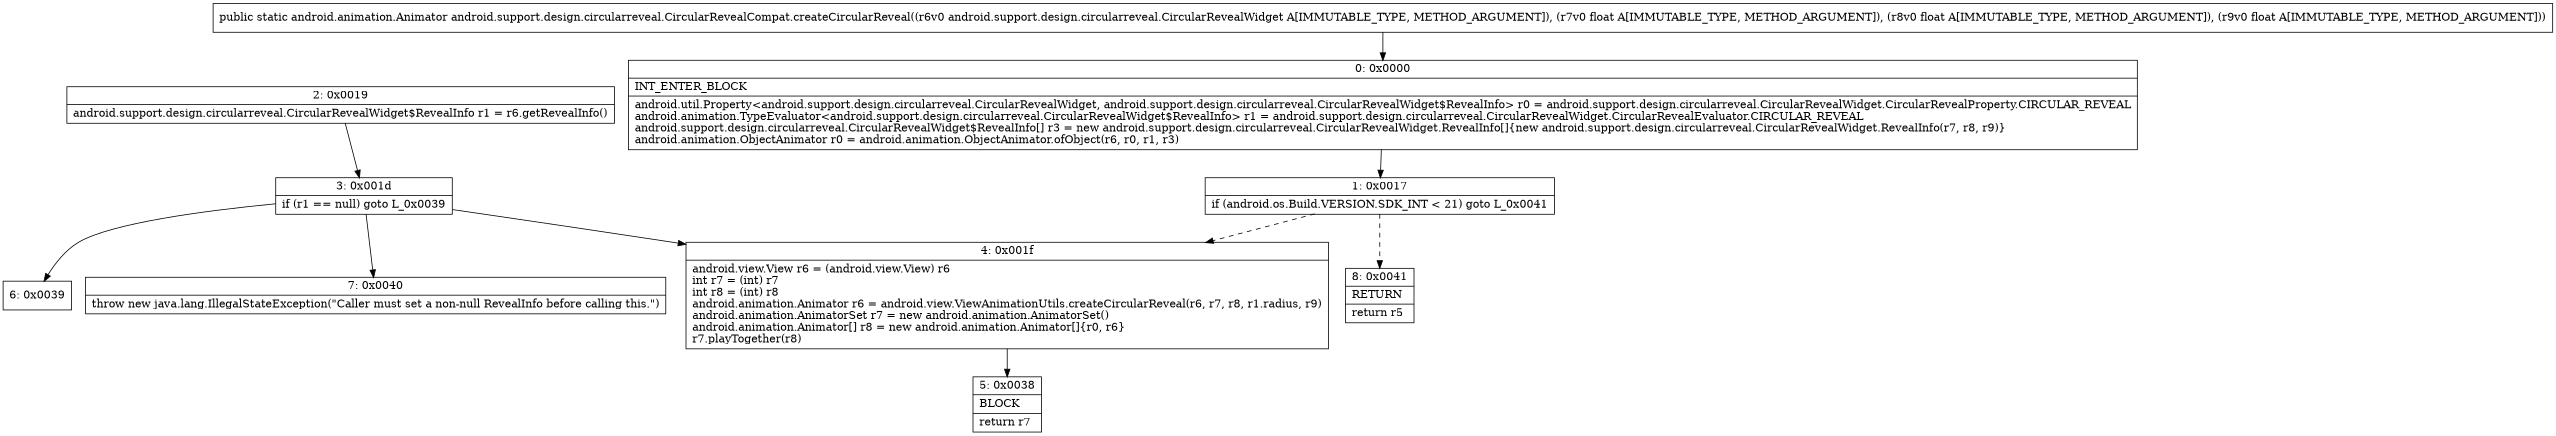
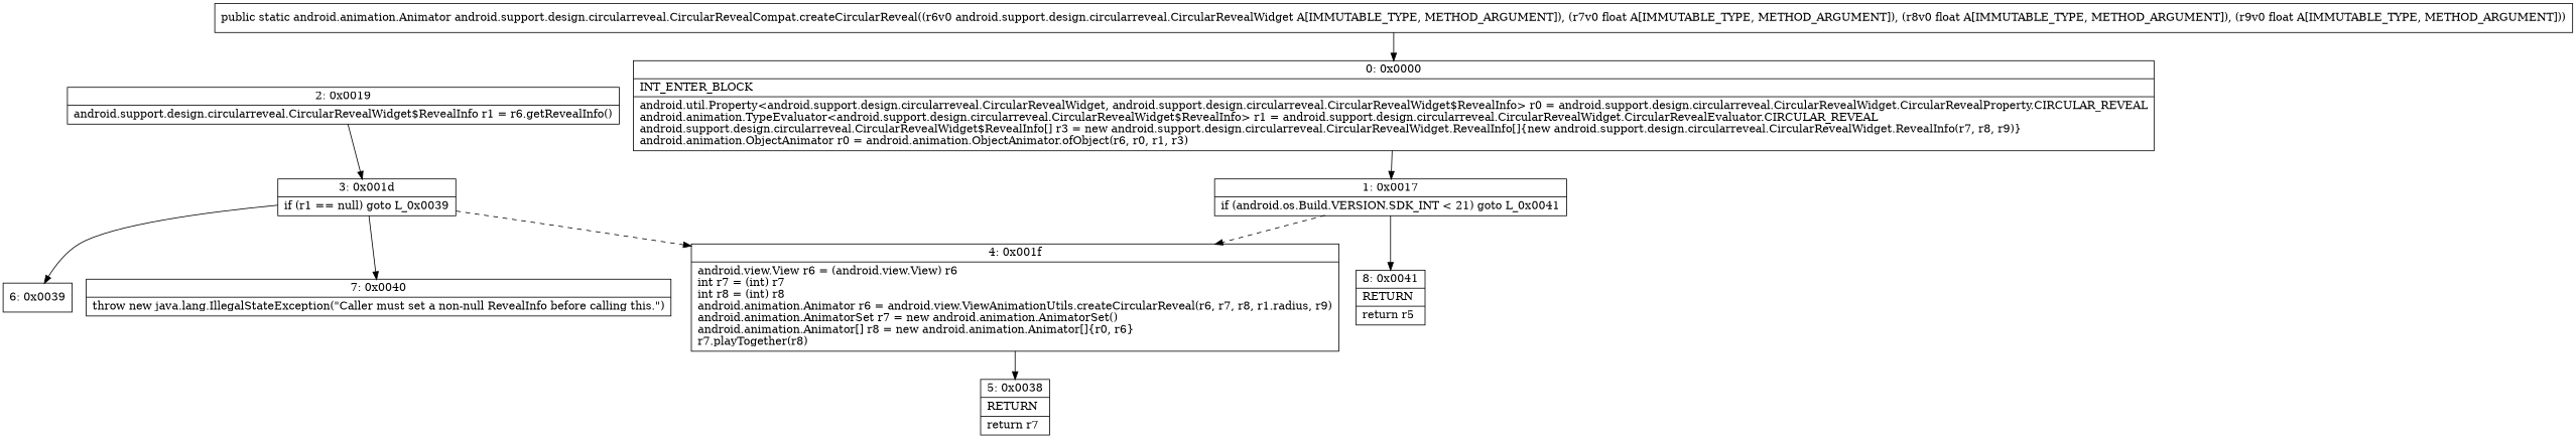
  digraph {
    node [shape=record]
    n1 [label="{0\:\ 0x0000|INT_ENTER_BLOCK\l|android.util.Property\<android.support.design.circularreveal.CircularRevealWidget, android.support.design.circularreveal.CircularRevealWidget$RevealInfo\> r0 = android.support.design.circularreveal.CircularRevealWidget.CircularRevealProperty.CIRCULAR_REVEAL\landroid.animation.TypeEvaluator\<android.support.design.circularreveal.CircularRevealWidget$RevealInfo\> r1 = android.support.design.circularreveal.CircularRevealWidget.CircularRevealEvaluator.CIRCULAR_REVEAL\landroid.support.design.circularreveal.CircularRevealWidget$RevealInfo[] r3 = new android.support.design.circularreveal.CircularRevealWidget.RevealInfo[]\{new android.support.design.circularreveal.CircularRevealWidget.RevealInfo(r7, r8, r9)\}\landroid.animation.ObjectAnimator r0 = android.animation.ObjectAnimator.ofObject(r6, r0, r1, r3)\l}"]
    n2 [label="{1\:\ 0x0017|if (android.os.Build.VERSION.SDK_INT \< 21) goto L_0x0041\l}"]
    n3 [label="{8\:\ 0x0041|RETURN\l|return r5\l}"]
    n4 [label="{4\:\ 0x001f|android.view.View r6 = (android.view.View) r6\lint r7 = (int) r7\lint r8 = (int) r8\landroid.animation.Animator r6 = android.view.ViewAnimationUtils.createCircularReveal(r6, r7, r8, r1.radius, r9)\landroid.animation.AnimatorSet r7 = new android.animation.AnimatorSet()\landroid.animation.Animator[] r8 = new android.animation.Animator[]\{r0, r6\}\lr7.playTogether(r8)\l}"]
    n5 [label="{2\:\ 0x0019|android.support.design.circularreveal.CircularRevealWidget$RevealInfo r1 = r6.getRevealInfo()\l}"]
    n6 [label="{3\:\ 0x001d|if (r1 == null) goto L_0x0039\l}"]
    n7 [label="{6\:\ 0x0039}"]
    n8 [label="{7\:\ 0x0040|throw new java.lang.IllegalStateException(\"Caller must set a non\-null RevealInfo before calling this.\")\l}"]
-   n9 [label="{5\:\ 0x0038|BLOCK\l|return r7\l}"]
+   n9 [label="{5\:\ 0x0038|RETURN\l|return r7\l}"]
    n10 [label="{public static android.animation.Animator android.support.design.circularreveal.CircularRevealCompat.createCircularReveal((r6v0 android.support.design.circularreveal.CircularRevealWidget A[IMMUTABLE_TYPE, METHOD_ARGUMENT]), (r7v0 float A[IMMUTABLE_TYPE, METHOD_ARGUMENT]), (r8v0 float A[IMMUTABLE_TYPE, METHOD_ARGUMENT]), (r9v0 float A[IMMUTABLE_TYPE, METHOD_ARGUMENT])) }"]
    n1 -> n2
-   n2 -> n3 [style=dashed]
+   n2 -> n3
    n2 -> n4 [style=dashed]
    n4 -> n9
    n5 -> n6
-   n6 -> n4 [style=solid]
+   n6 -> n4 [style=dashed]
    n6 -> n7
    n6 -> n8
    n10 -> n1
  }
